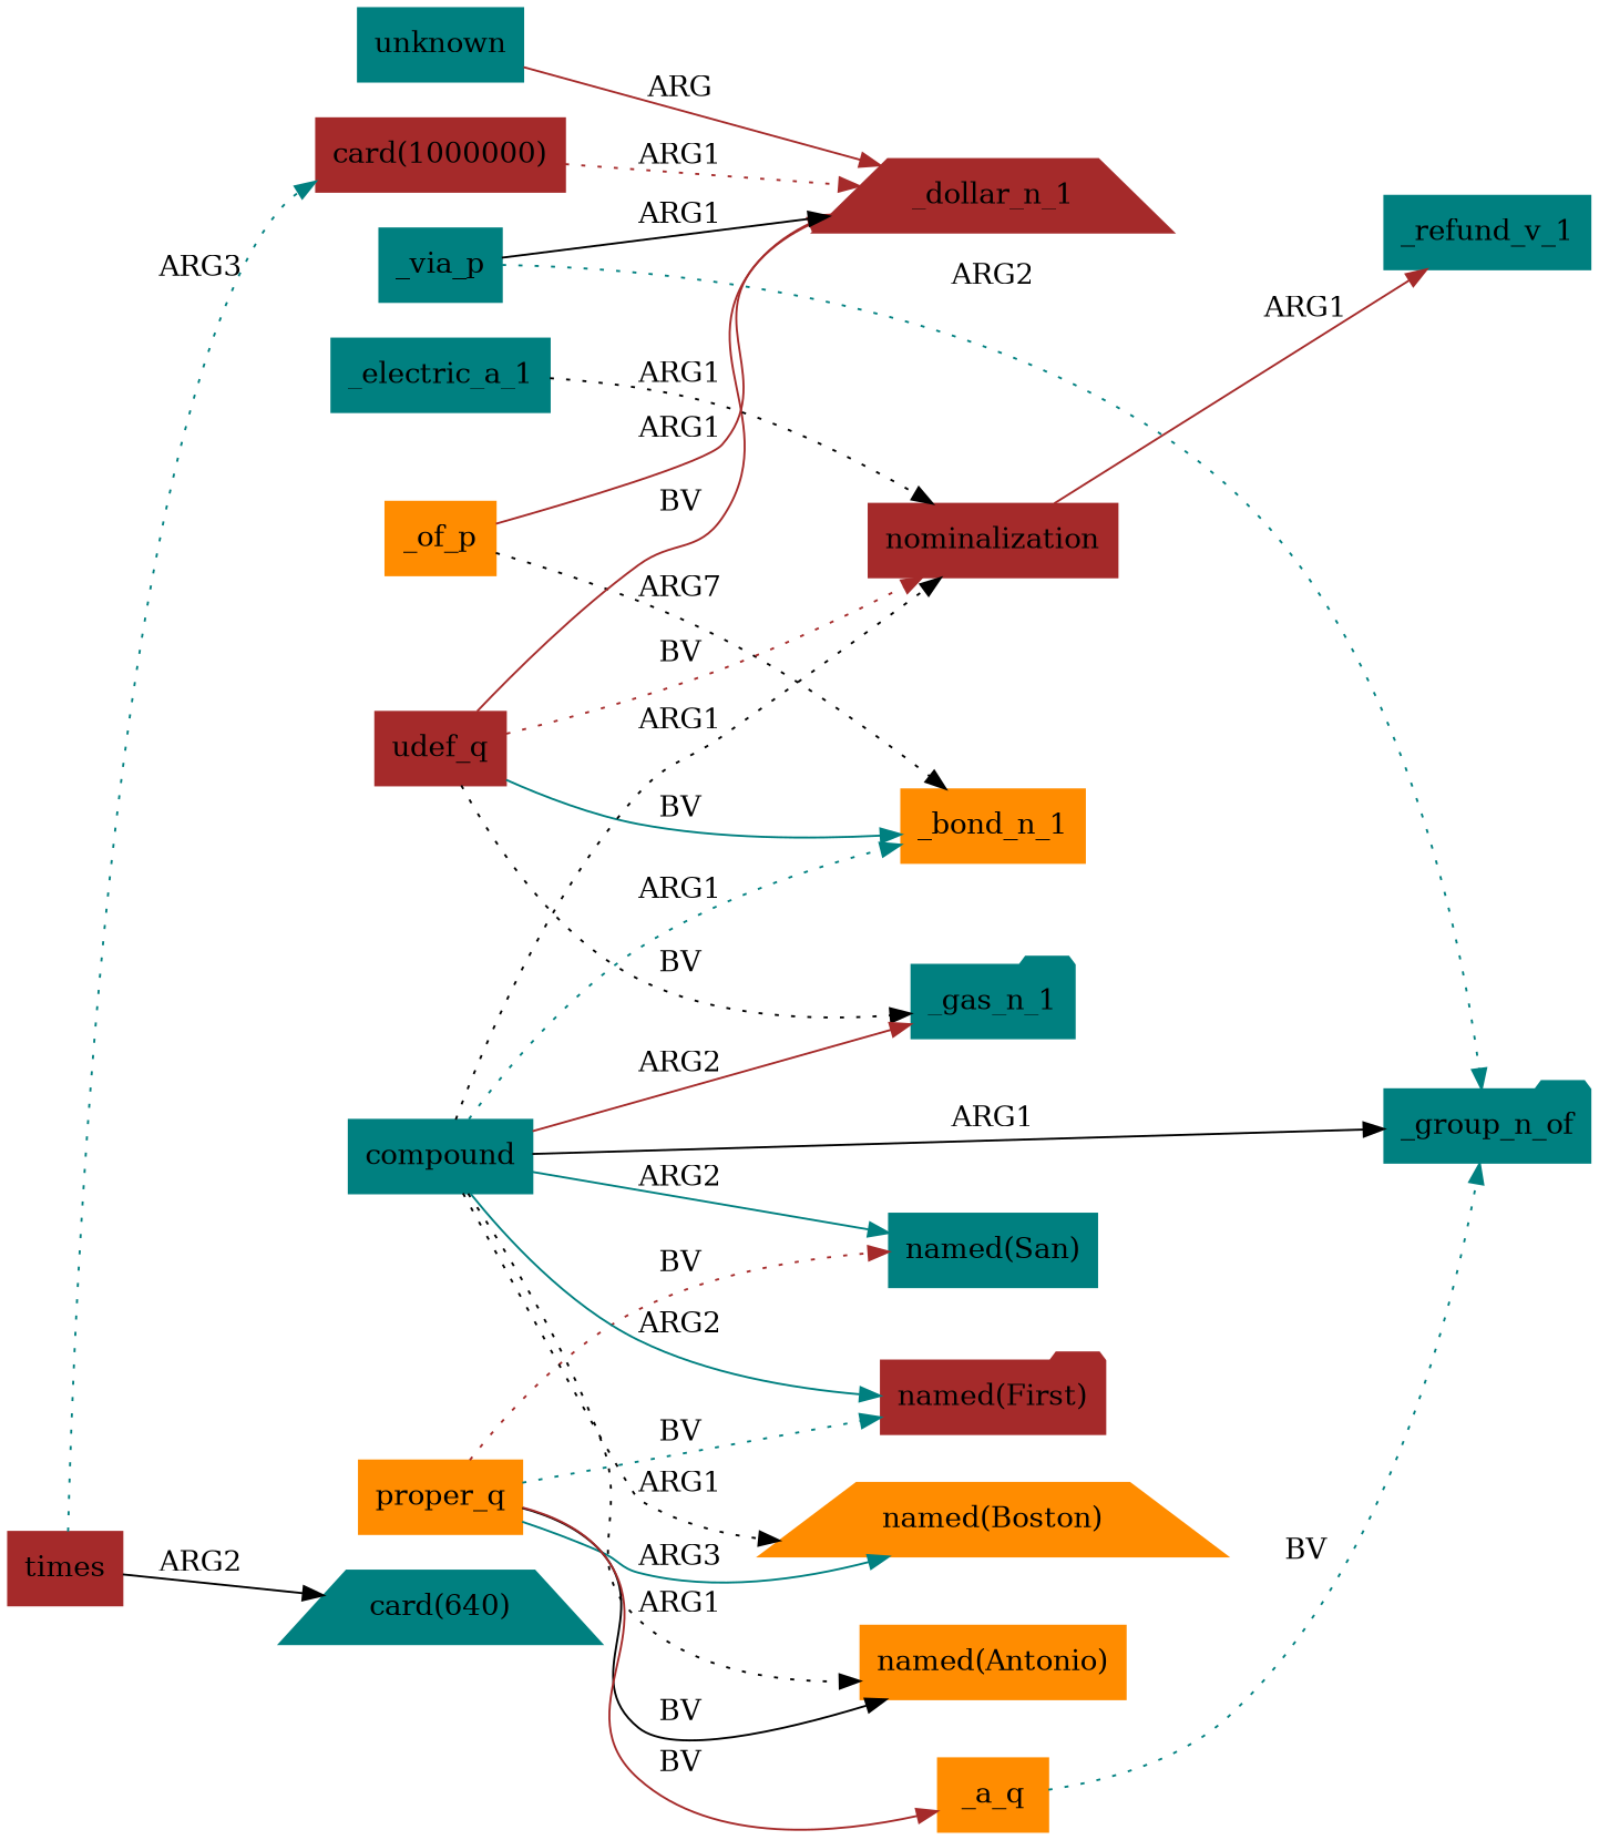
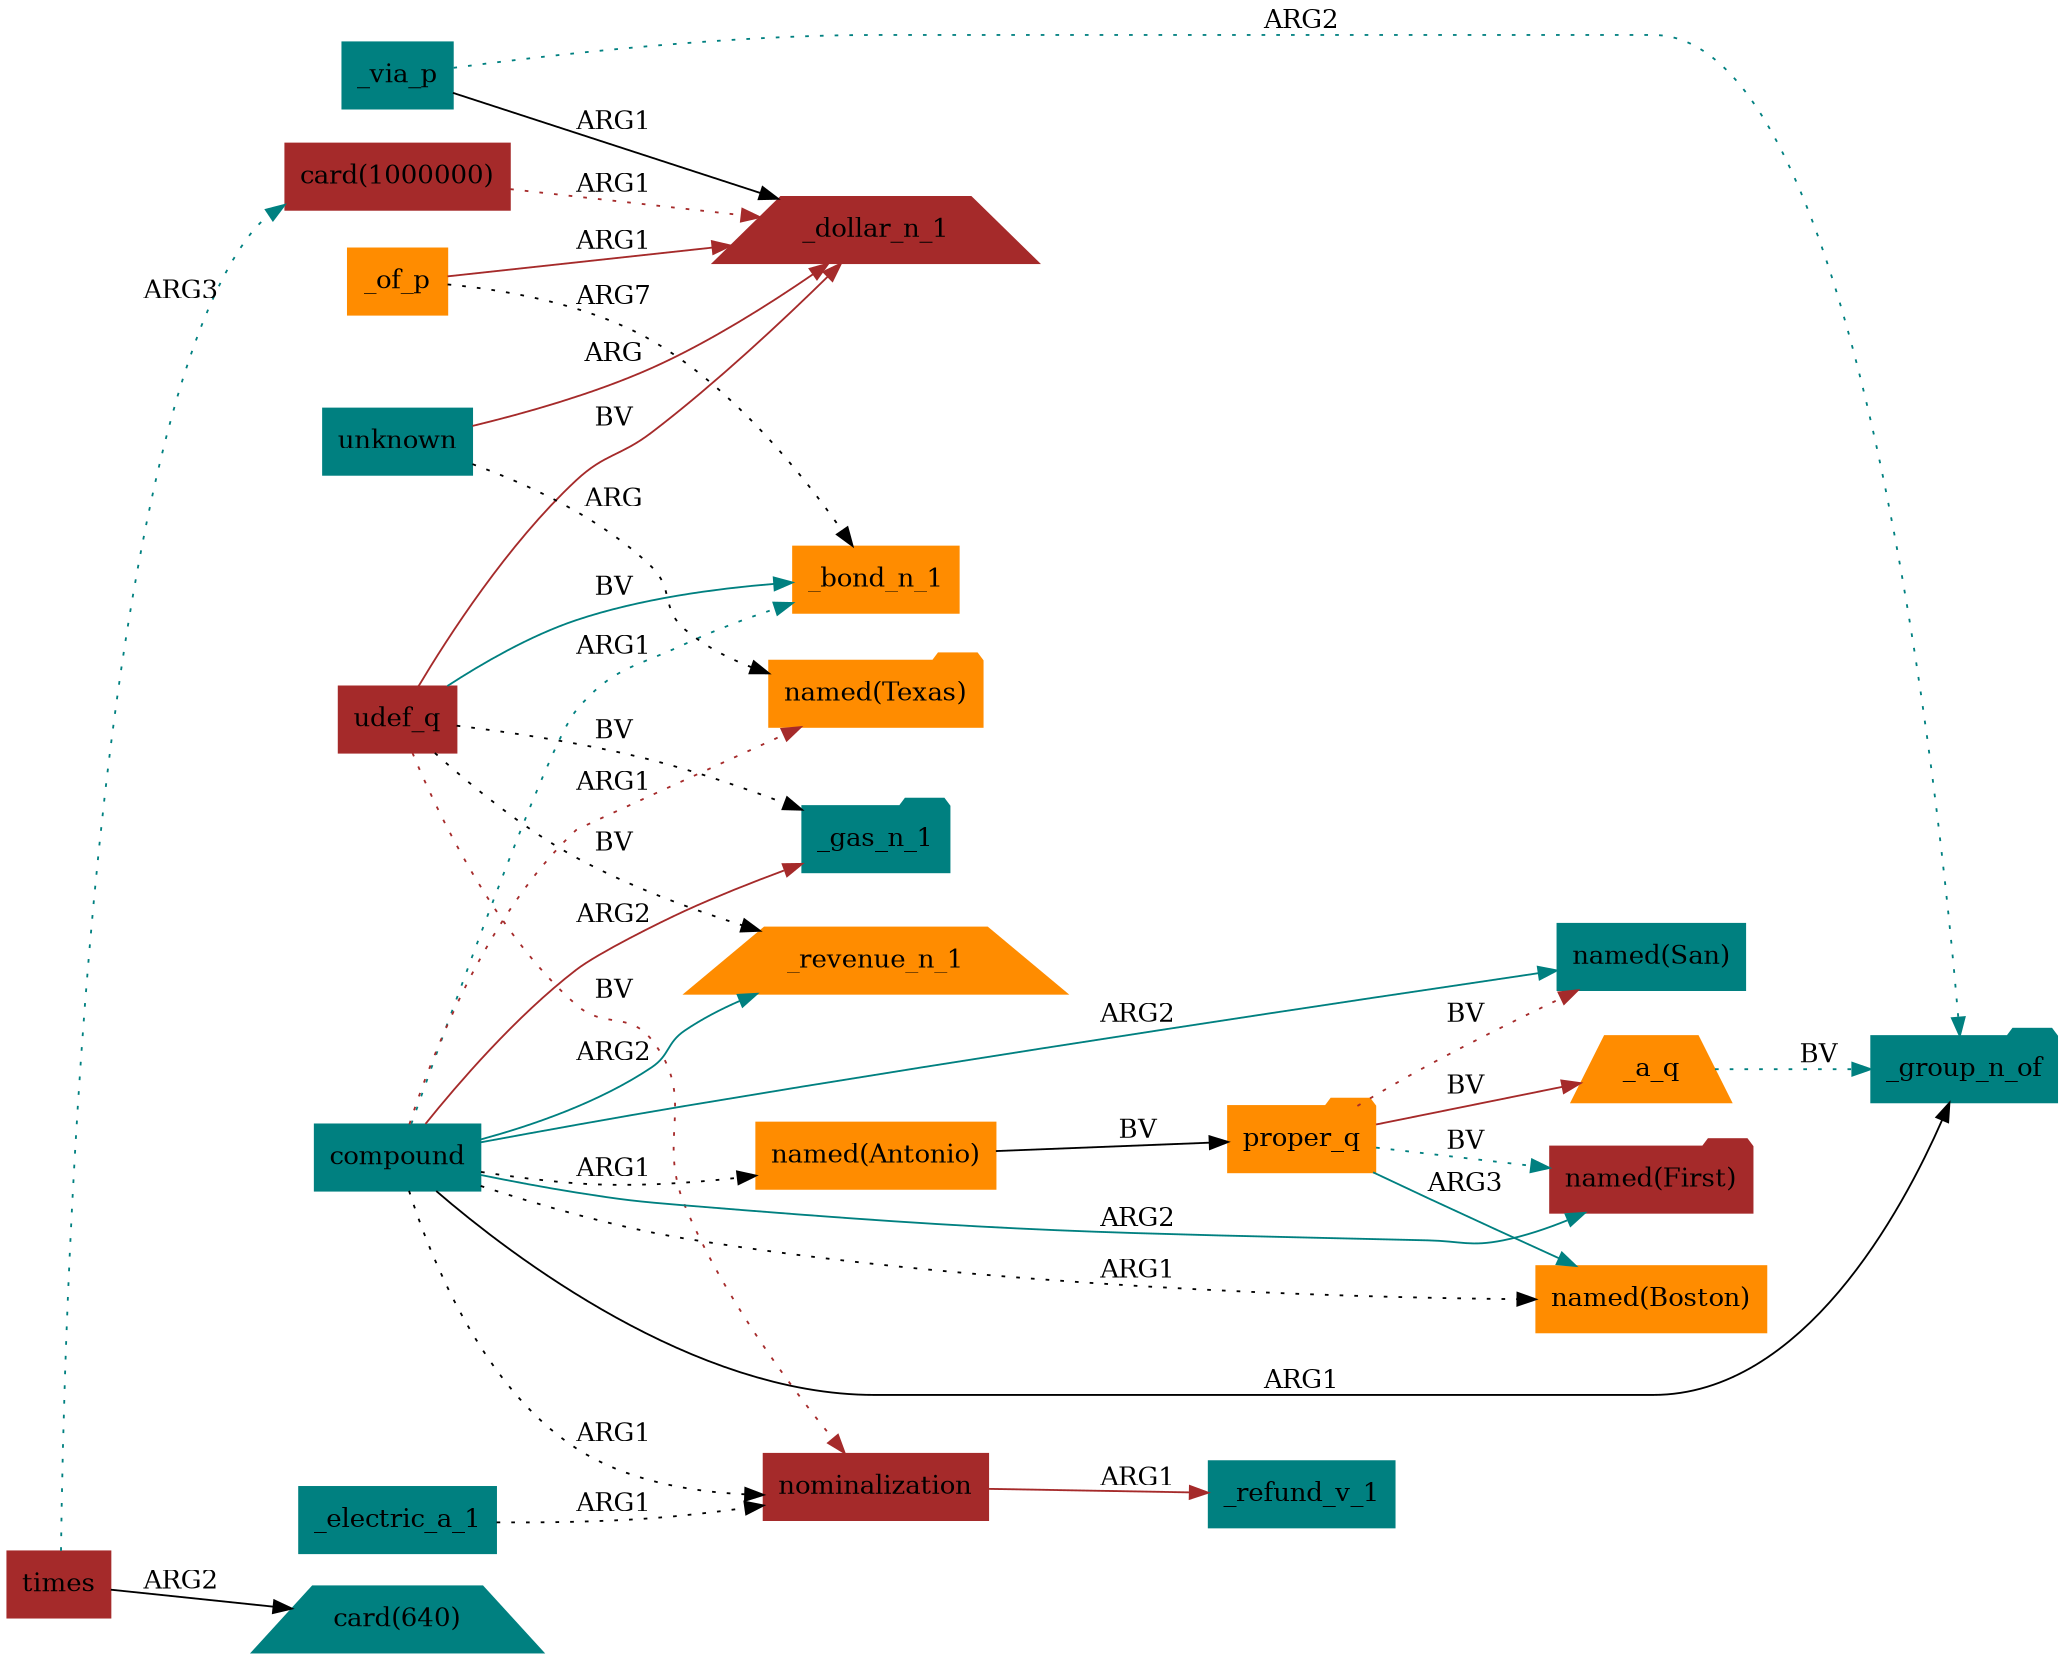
  digraph {
    rankdir=LR
    node [color=teal shape=box style=filled]
    edge [color=black style=dotted]
    _of_p [color=darkorange]
    _dollar_n_1 [color=brown shape=trapezium]
    _bond_n_1 [color=darkorange]
-   proper_q [color=darkorange]
+   proper_q [color=darkorange shape=folder]
    "named(First)" [color=brown shape=folder]
-   "named(Boston)" [color=darkorange shape=trapezium]
+   "named(Boston)" [color=darkorange]
    "named(Antonio)" [color=darkorange]
    "named(San)"
-   _a_q [color=darkorange]
+   _a_q [color=darkorange shape=trapezium]
+   "named(Texas)" [color=darkorange shape=folder]
    udef_q [color=brown]
    nominalization [color=brown]
+   _revenue_n_1 [color=darkorange shape=trapezium]
    _gas_n_1 [shape=folder]
    _refund_v_1
    _electric_a_1
    compound
    _group_n_of [shape=folder]
    unknown
    times [color=brown]
    "card(1000000)" [color=brown]
    "card(640)" [shape=trapezium]
    _via_p
    _of_p -> _dollar_n_1 [color=brown label=ARG1 style=solid]
    _of_p -> _bond_n_1 [label=ARG7]
    proper_q -> "named(First)" [color=teal label=BV]
    proper_q -> "named(Boston)" [color=teal label=ARG3 style=solid]
-   proper_q -> "named(Antonio)" [label=BV style=solid]
+   "named(Antonio)" -> proper_q [label=BV style=solid]
    proper_q -> "named(San)" [color=brown label=BV]
    proper_q -> _a_q [color=brown label=BV style=solid]
    _a_q -> _group_n_of [color=teal label=BV]
    udef_q -> _dollar_n_1 [color=brown label=BV style=solid]
    udef_q -> _bond_n_1 [color=teal label=BV style=solid]
    udef_q -> nominalization [color=brown label=BV]
+   udef_q -> _revenue_n_1 [label=BV]
    udef_q -> _gas_n_1 [label=BV]
    nominalization -> _refund_v_1 [color=brown label=ARG1 style=solid]
    _electric_a_1 -> nominalization [label=ARG1]
    compound -> _bond_n_1 [color=teal label=ARG1]
    compound -> "named(First)" [color=teal label=ARG2 style=solid]
    compound -> "named(Boston)" [label=ARG1]
    compound -> "named(Antonio)" [label=ARG1]
    compound -> "named(San)" [color=teal label=ARG2 style=solid]
+   compound -> "named(Texas)" [color=brown label=ARG1]
    compound -> nominalization [label=ARG1]
+   compound -> _revenue_n_1 [color=teal label=ARG2 style=solid]
    compound -> _gas_n_1 [color=brown label=ARG2 style=solid]
    compound -> _group_n_of [label=ARG1 style=solid]
    unknown -> _dollar_n_1 [color=brown label=ARG style=solid]
+   unknown -> "named(Texas)" [label=ARG]
    times -> "card(1000000)" [color=teal label=ARG3]
    times -> "card(640)" [label=ARG2 style=solid]
    "card(1000000)" -> _dollar_n_1 [color=brown label=ARG1]
    _via_p -> _dollar_n_1 [label=ARG1 style=solid]
    _via_p -> _group_n_of [color=teal label=ARG2]
  }
